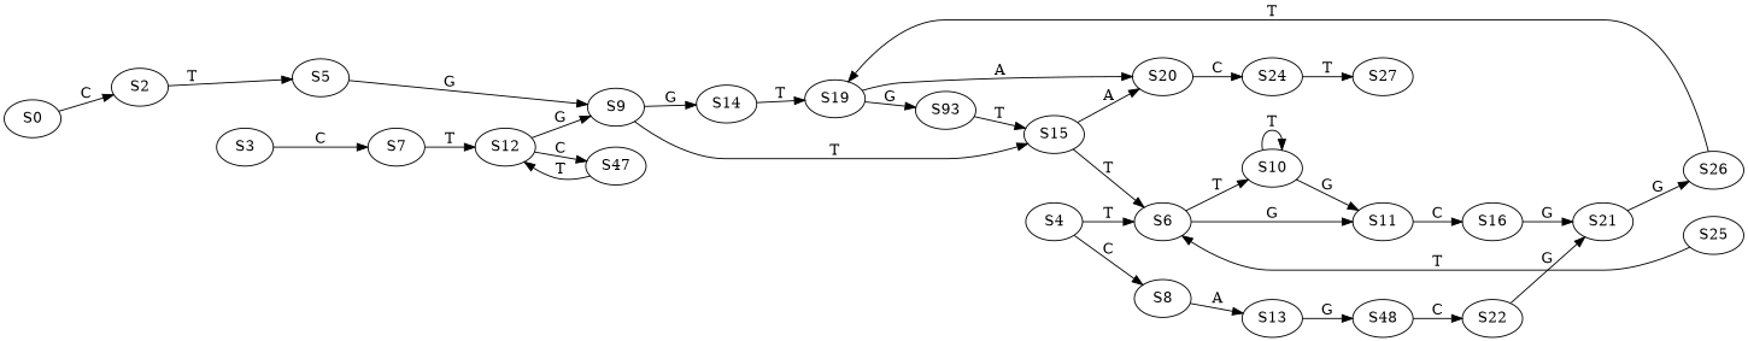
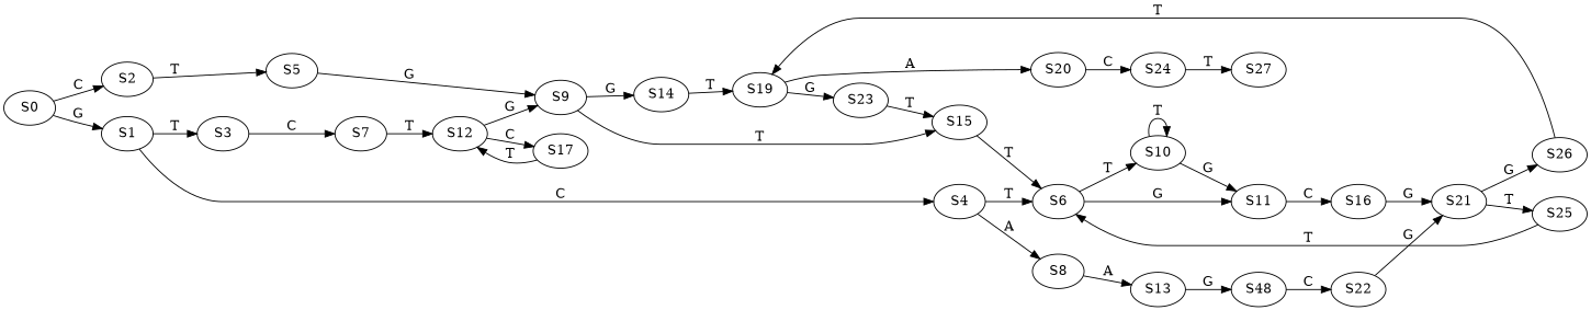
  strict digraph {
    rankdir=LR
    S0
+   S1
    S2
    S3
    S4
    S5
    S7
    S6
    S8
    S9
    S10
    S11
    S12
    S13
    S14
    S15
    S16
-   S17 [label=S47]
+   S17
    n19 [label=S48]
    S19
    S20
    S21
    S22
-   S23 [label=S93]
+   S23
    S24
    S25
    S26
    S27
+   S0 -> S1 [label=G]
    S0 -> S2 [label=C]
+   S1 -> S3 [label=T]
+   S1 -> S4 [label=C]
    S2 -> S5 [label=T]
    S3 -> S7 [label=C]
    S4 -> S6 [label=T]
-   S4 -> S8 [label=C]
+   S4 -> S8 [label=A]
    S5 -> S9 [label=G]
    S7 -> S12 [label=T]
    S6 -> S10 [label=T]
    S6 -> S11 [label=G]
    S8 -> S13 [label=A]
    S9 -> S14 [label=G]
    S9 -> S15 [label=T]
    S10 -> S10 [label=T]
    S10 -> S11 [label=G]
    S11 -> S16 [label=C]
    S12 -> S9 [label=G]
    S12 -> S17 [label=C]
    S13 -> n19 [label=G]
    S14 -> S19 [label=T]
    S15 -> S6 [label=T]
-   S15 -> S20 [label=A]
    S16 -> S21 [label=G]
    S17 -> S12 [label=T]
    n19 -> S22 [label=C]
    S19 -> S20 [label=A]
    S19 -> S23 [label=G]
    S20 -> S24 [label=C]
+   S21 -> S25 [label=T]
    S21 -> S26 [label=G]
    S22 -> S21 [label=G]
    S23 -> S15 [label=T]
    S24 -> S27 [label=T]
    S25 -> S6 [label=T]
    S26 -> S19 [label=T]
  }
